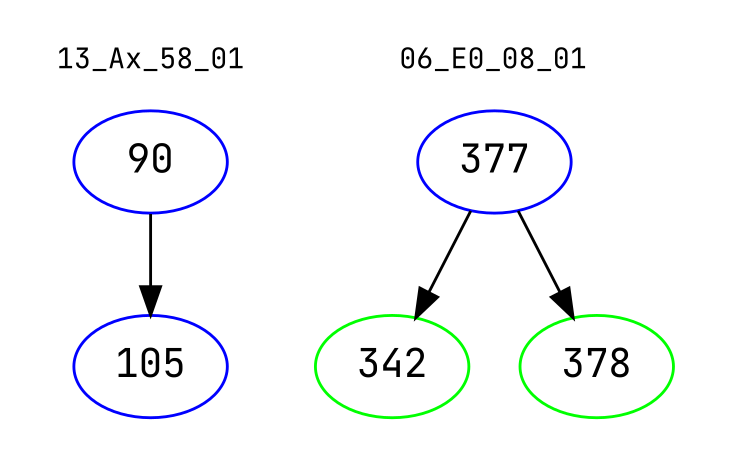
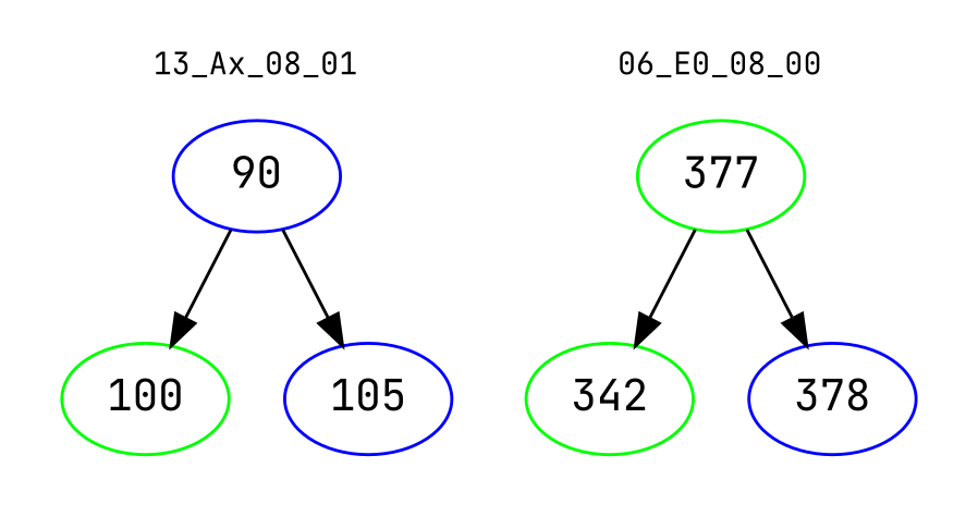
  digraph {
    fontname="JetBrains Mono"
    node [color=blue fontname="JetBrains Mono"]
    edge [color=black fontname="JetBrains Mono"]
    n1 [label=90]
+   n2 [color=green label=100]
    n3 [label=105]
-   n4 [label=377]
+   n4 [color=green label=377]
    n5 [color=green label=342]
-   n6 [color=green label=378]
+   n6 [label=378]
    subgraph cluster_1 {
      color=white
      fontsize=10
-     label="13_Ax_58_01"
+     label="13_Ax_08_01"
      n1
+     n2
      n3
    }
    subgraph cluster_2 {
      color=white
      fontsize=10
-     label="06_E0_08_01"
+     label="06_E0_08_00"
      n4
      n5
      n6
    }
+   n1 -> n2
    n1 -> n3
    n4 -> n5
    n4 -> n6
  }
